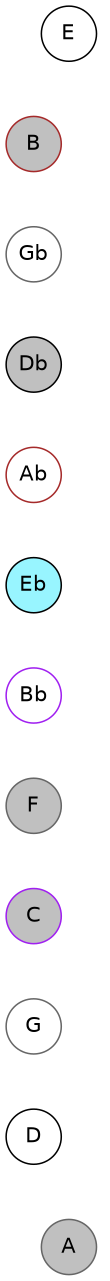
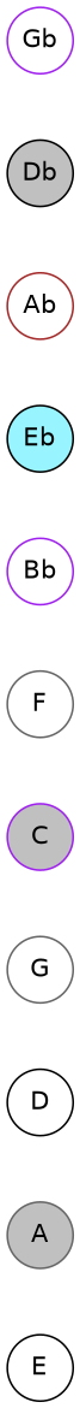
  graph {
    mindist=.1
    node [color=black fillcolor=white fontname=Helvetica margin=0 shape=circle style=filled]
    edge [style=invis]
    E
-   B [color=brown fillcolor=gray]
-   Gb [color=gray40]
+   Gb [color=purple]
    Db [fillcolor=gray]
    Ab [color=brown]
    Eb [fillcolor=cadetblue1]
    Bb [color=purple]
-   F [color=gray40 fillcolor=gray]
+   F [color=gray40]
    C [color=purple fillcolor=gray]
    G [color=gray40]
    D
    A [color=gray40 fillcolor=gray]
    subgraph sub_1 {
      E
-     B
      Gb
      Db
      Ab
      Eb
      Bb
      F
      C
      G
      D
      A
    }
-   E -- B
-   B -- Gb
    Gb -- Db
    Db -- Ab
    Ab -- Eb
    Eb -- Bb
    Bb -- F
    F -- C
    C -- G
    G -- D
    D -- A
    A -- E
  }
